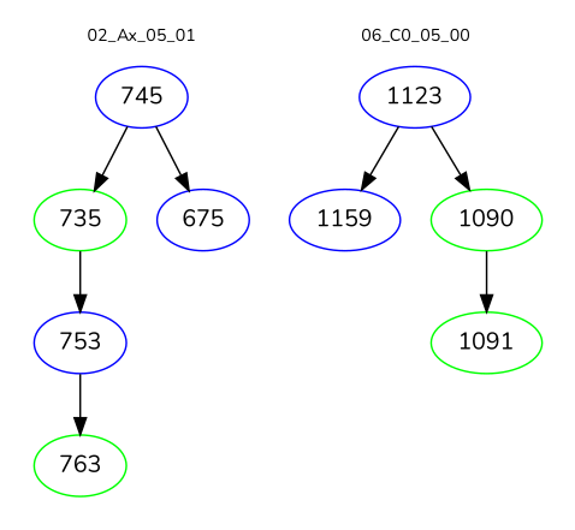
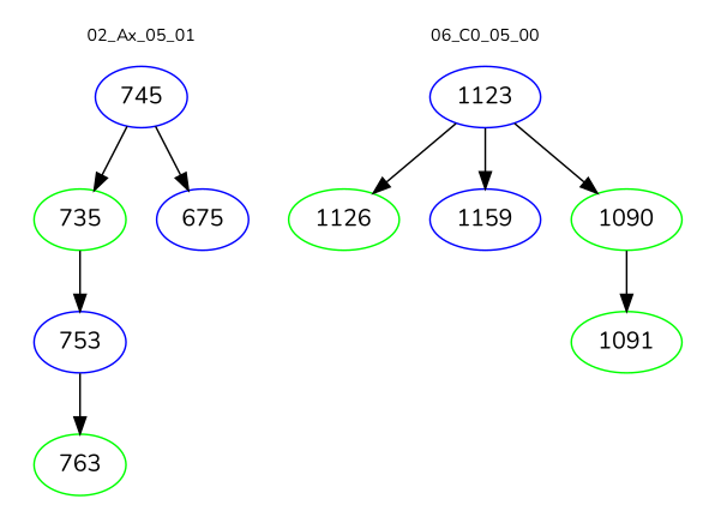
  digraph {
    fontname=Nunito
    node [color=blue fontname=Nunito]
    edge [color=black fontname=Nunito]
    n1 [label=745]
    n2 [color=green label=735]
    n3 [label=753]
    n4 [label=675]
    n5 [color=green label=763]
    n6 [label=1123]
+   n7 [color=green label=1126]
    n8 [label=1159]
    n9 [color=green label=1090]
    n10 [color=green label=1091]
    subgraph cluster_1 {
      color=white
      fontsize=10
      label="02_Ax_05_01"
      n1
      n2
      n3
      n4
      n5
    }
    subgraph cluster_2 {
      color=white
      fontsize=10
      label="06_C0_05_00"
      n6
+     n7
      n8
      n9
      n10
    }
    n1 -> n2
    n1 -> n4
    n2 -> n3
    n3 -> n5
+   n6 -> n7
    n6 -> n8
    n6 -> n9
    n9 -> n10
  }
